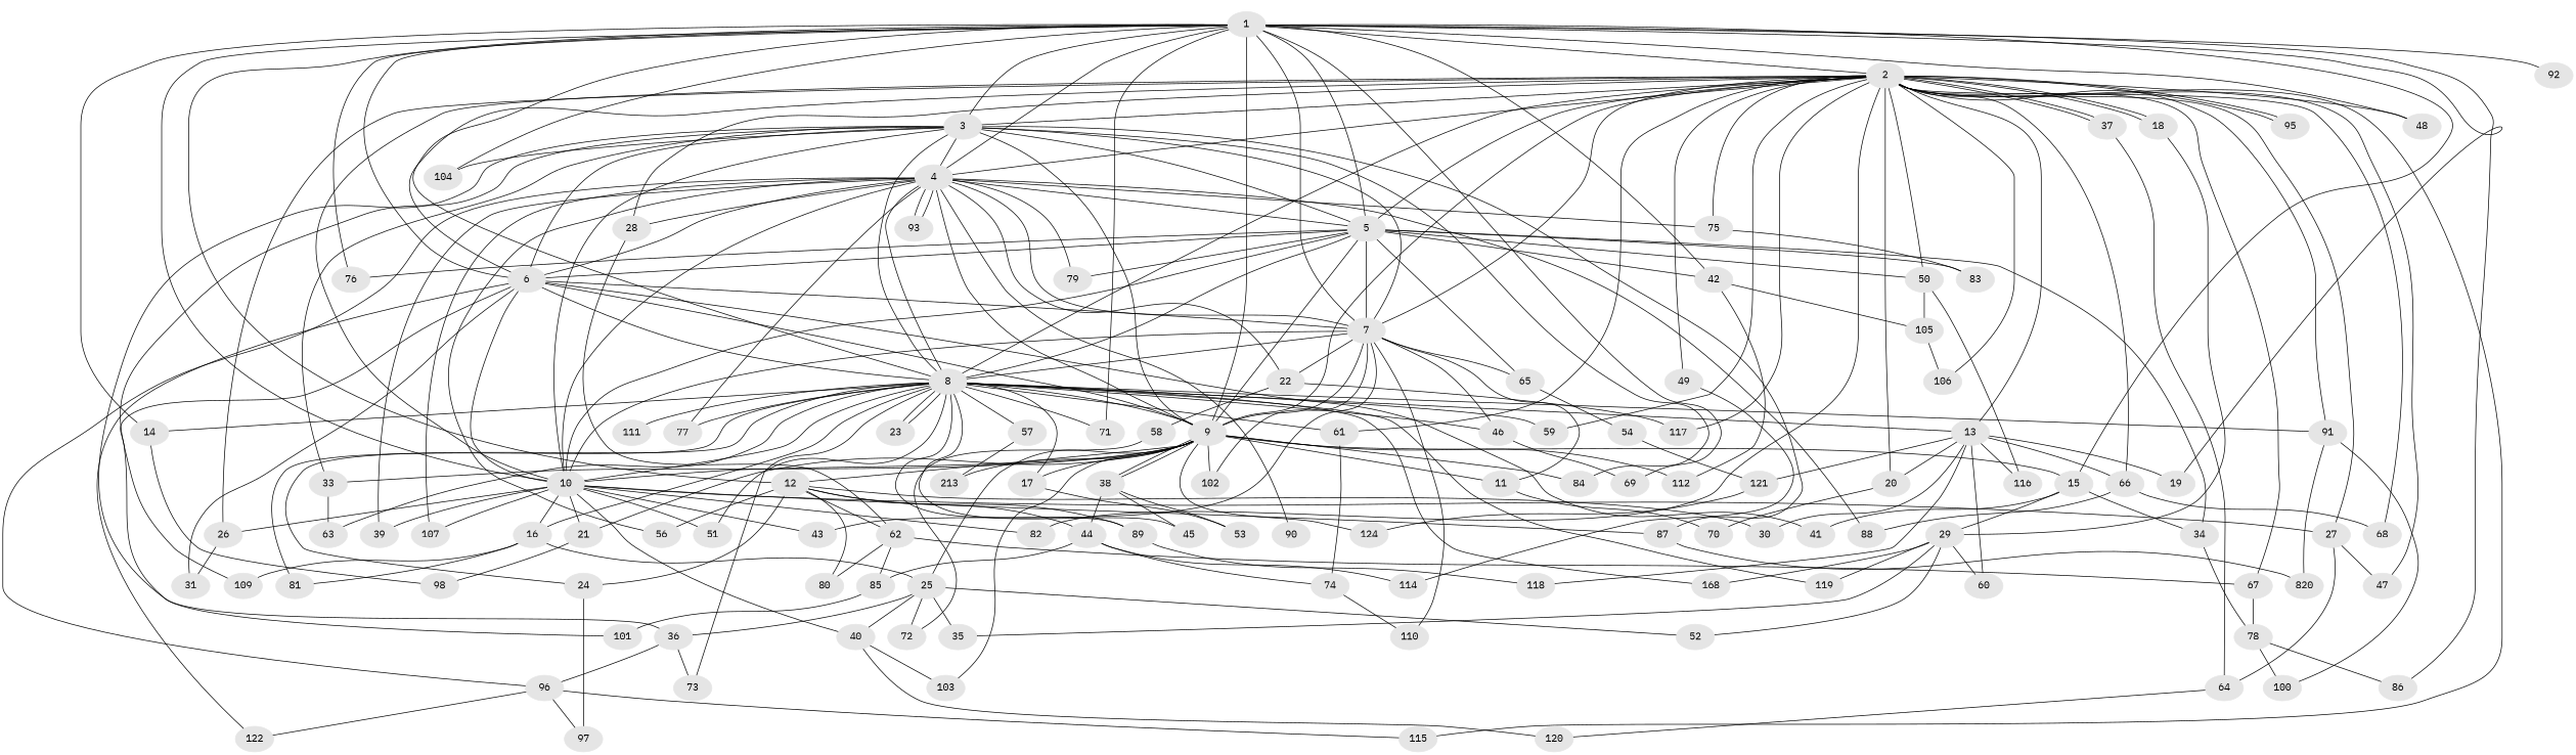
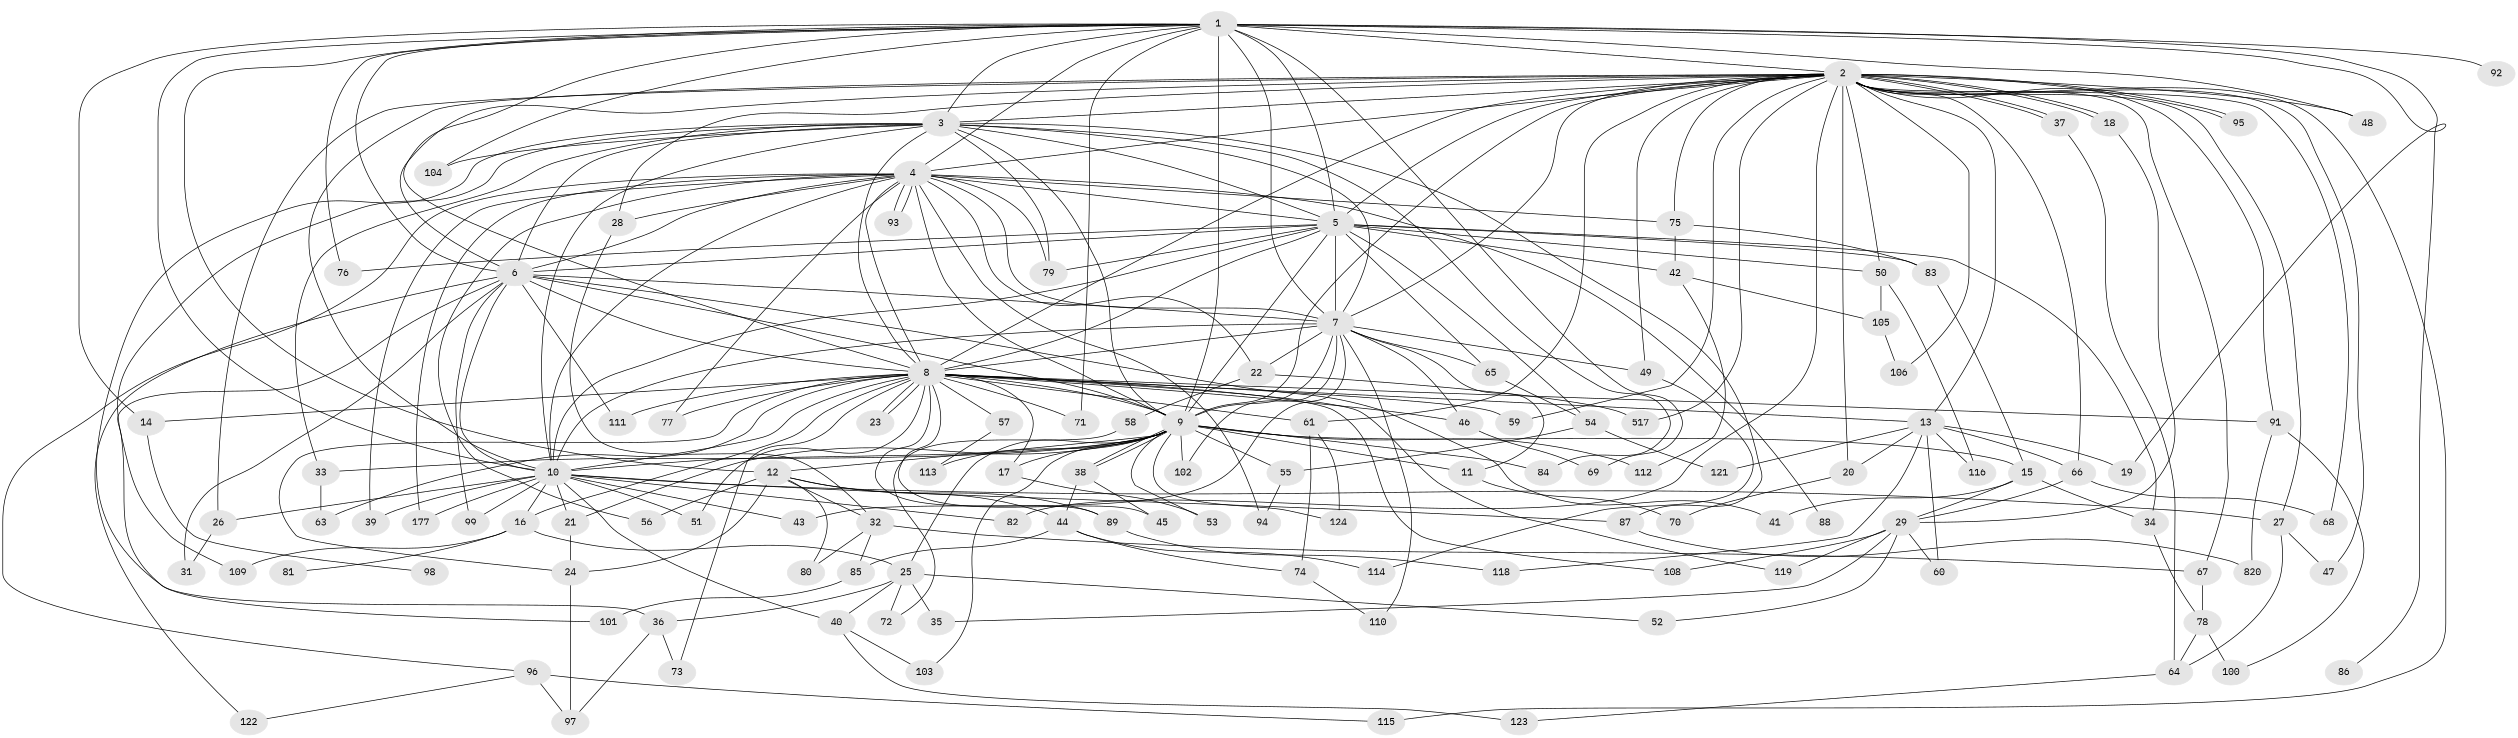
  graph {
    fontname="IBM Plex Mono"
    node [color=gray90 fontname="IBM Plex Mono" style=filled]
    edge [fontname="IBM Plex Mono"]
    1
    2
    3
    4
    5
    6
    7
    8
    9
    10
    12
    14
    15
    19
    42
    48
    69
    71
    76
    86
    92
    104
    13
    18
    20
    26
    27
    28
    37
    47
    49
    50
    59
    61
    66
    67
    68
    75
    82
    91
    95
    106
    115
-   117
+   117 [label=517]
    33
    36
    84
    87
    109
    22
    39
    56
    77
    79
    88
    93
-   94 [label=90]
+   94
    96
-   107
+   107 [label=177]
    34
    54
    65
    83
    31
    41
+   99
    101
    111
    122
    11
    43
    46
    102
    110
    57
    16
    17
    23
    24
    45
    51
    63
    73
    81
    89
-   108 [label=168]
+   108
    119
    21
    25
    38
+   55
    103
    112
-   113 [label=213]
+   113
    124
    40
-   30
    44
-   62
+   62 [label=32]
    80
    98
    29
    105
    60
    116
    118
    121
    70
    64
    114
    74
    78
    100
    n114 [label=820]
    58
    97
    53
    35
    52
    72
-   123 [label=120]
+   123
    85
    1 -- 2
    1 -- 3
    1 -- 4
    1 -- 5
    1 -- 6
    1 -- 7
    1 -- 8
    1 -- 9
    1 -- 10
    1 -- 12
    1 -- 14
-   1 -- 15
+   83 -- 15
    1 -- 19
-   1 -- 42
+   75 -- 42
    1 -- 48
    1 -- 69
    1 -- 71
    1 -- 76
    1 -- 86
    1 -- 92
    1 -- 104
    2 -- 3
    2 -- 4
    2 -- 5
    2 -- 6
    2 -- 7
    2 -- 8
    2 -- 9
    2 -- 10
    2 -- 48
    2 -- 13
    2 -- 18
    2 -- 18
    2 -- 20
    2 -- 26
    2 -- 27
    2 -- 28
    2 -- 37
    2 -- 37
    2 -- 47
    2 -- 49
    2 -- 50
    2 -- 59
    2 -- 61
    2 -- 66
    2 -- 67
    2 -- 68
    2 -- 75
    2 -- 82
    2 -- 91
    2 -- 95
    2 -- 95
    2 -- 106
    2 -- 115
    2 -- 117
-   3 -- 4
+   3 -- 79
    3 -- 5
    3 -- 6
    3 -- 7
    3 -- 8
    3 -- 9
    3 -- 10
    3 -- 104
    3 -- 33
    3 -- 36
    3 -- 84
    3 -- 87
    3 -- 109
    4 -- 5
    4 -- 6
    4 -- 7
    4 -- 8
    4 -- 9
    4 -- 10
    4 -- 28
    4 -- 75
    4 -- 22
    4 -- 39
    4 -- 56
    4 -- 77
    4 -- 79
    4 -- 88
    4 -- 93
    4 -- 93
    4 -- 94
    4 -- 96
    4 -- 107
    5 -- 6
    5 -- 7
    5 -- 8
    5 -- 9
    5 -- 10
    5 -- 42
    5 -- 76
    5 -- 50
    5 -- 79
    5 -- 34
+   5 -- 54
    5 -- 65
    5 -- 83
    6 -- 7
    6 -- 8
    6 -- 9
    6 -- 10
    6 -- 31
    6 -- 41
+   6 -- 99
    6 -- 101
+   6 -- 111
    6 -- 122
    7 -- 8
    7 -- 9
    7 -- 10
+   7 -- 49
    7 -- 22
    7 -- 65
    7 -- 11
    7 -- 43
    7 -- 46
    7 -- 102
    7 -- 110
    8 -- 9
    8 -- 10
    8 -- 14
    8 -- 71
    8 -- 13
    8 -- 59
    8 -- 61
    8 -- 91
    8 -- 77
    8 -- 111
    8 -- 46
    8 -- 57
    8 -- 16
    8 -- 17
    8 -- 23
    8 -- 23
    8 -- 24
    8 -- 45
    8 -- 51
    8 -- 63
    8 -- 73
-   8 -- 81
    8 -- 89
    8 -- 108
    8 -- 119
    9 -- 10
    9 -- 12
    9 -- 15
    9 -- 33
    9 -- 84
    9 -- 11
    9 -- 102
    9 -- 17
    9 -- 21
    9 -- 25
    9 -- 38
    9 -- 38
+   9 -- 55
    9 -- 103
    9 -- 112
    9 -- 113
    9 -- 124
    10 -- 26
    10 -- 27
    10 -- 82
    10 -- 87
    10 -- 39
    10 -- 107
+   10 -- 99
    10 -- 43
    10 -- 16
    10 -- 51
    10 -- 21
    10 -- 40
    12 -- 56
    12 -- 24
    12 -- 89
-   12 -- 30
    12 -- 44
    12 -- 62
    12 -- 80
    14 -- 98
    15 -- 34
    15 -- 41
    15 -- 29
    42 -- 112
    42 -- 105
    13 -- 19
    13 -- 20
    13 -- 66
-   13 -- 30
    13 -- 60
    13 -- 116
    13 -- 118
    13 -- 121
    18 -- 29
    20 -- 70
    26 -- 31
    27 -- 47
    27 -- 64
    28 -- 62
    37 -- 64
    49 -- 114
    50 -- 105
    50 -- 116
    61 -- 74
    66 -- 68
-   66 -- 88
+   66 -- 29
    67 -- 78
    75 -- 83
    91 -- 100
    91 -- n114
    33 -- 63
-   36 -- 96
+   36 -- 97
    36 -- 73
    87 -- n114
    22 -- 117
    22 -- 58
    96 -- 115
    96 -- 122
    96 -- 97
    34 -- 78
+   54 -- 55
    54 -- 121
    65 -- 54
    11 -- 70
    46 -- 69
    57 -- 113
    16 -- 109
    16 -- 81
    16 -- 25
    17 -- 53
    24 -- 97
    89 -- 118
-   21 -- 98
+   21 -- 24
    25 -- 36
    25 -- 40
    25 -- 35
    25 -- 52
    25 -- 72
    38 -- 45
    38 -- 44
-   38 -- 53
+   9 -- 53
+   55 -- 94
    40 -- 103
    40 -- 123
    44 -- 114
    44 -- 74
    44 -- 85
    62 -- 67
    62 -- 80
    62 -- 85
    29 -- 108
    29 -- 119
    29 -- 60
    29 -- 35
    29 -- 52
    105 -- 106
-   121 -- 124
+   61 -- 124
    64 -- 123
    74 -- 110
-   78 -- 86
+   78 -- 64
    78 -- 100
    58 -- 72
    85 -- 101
  }
